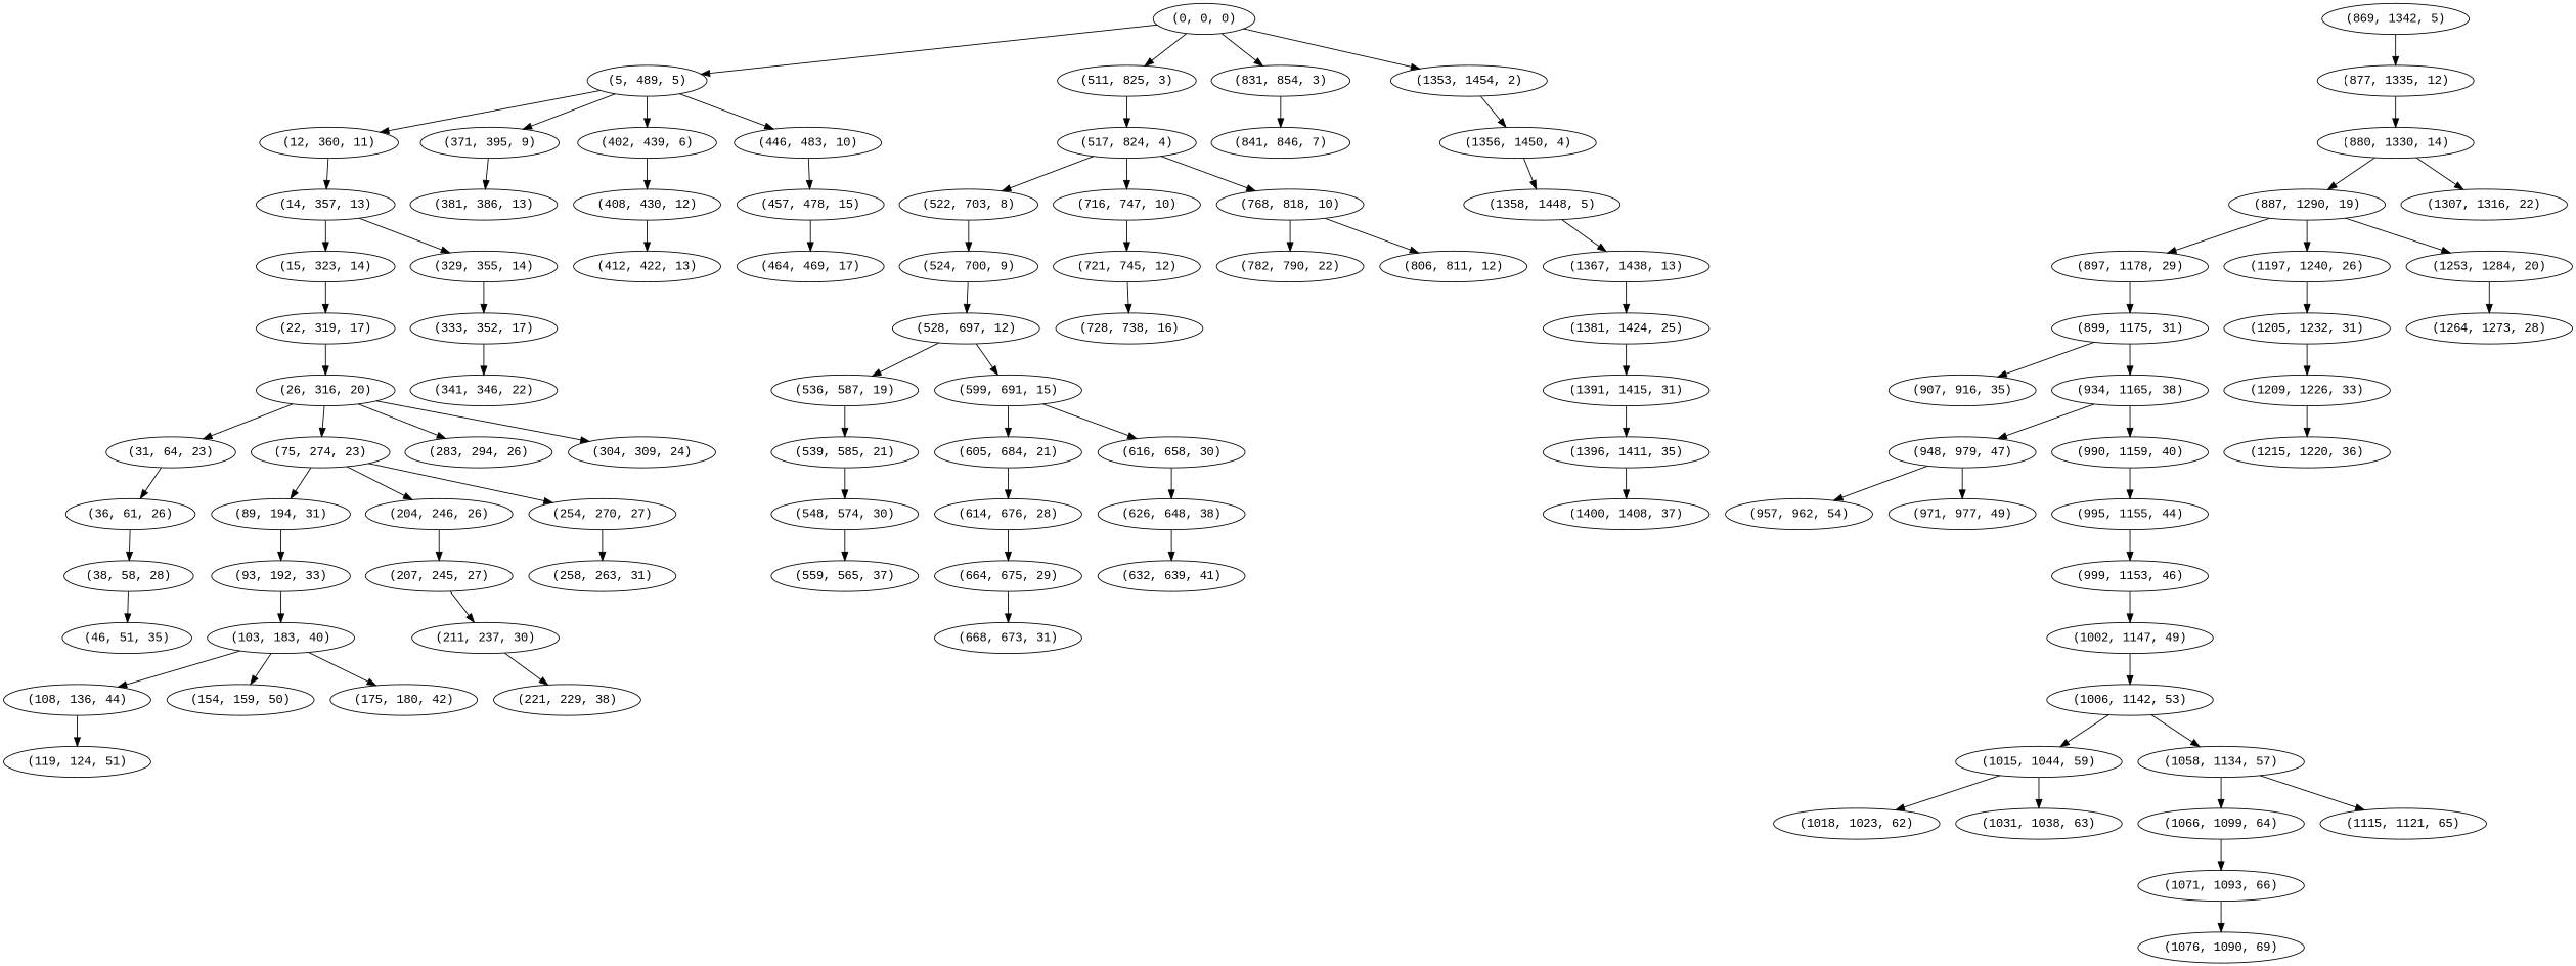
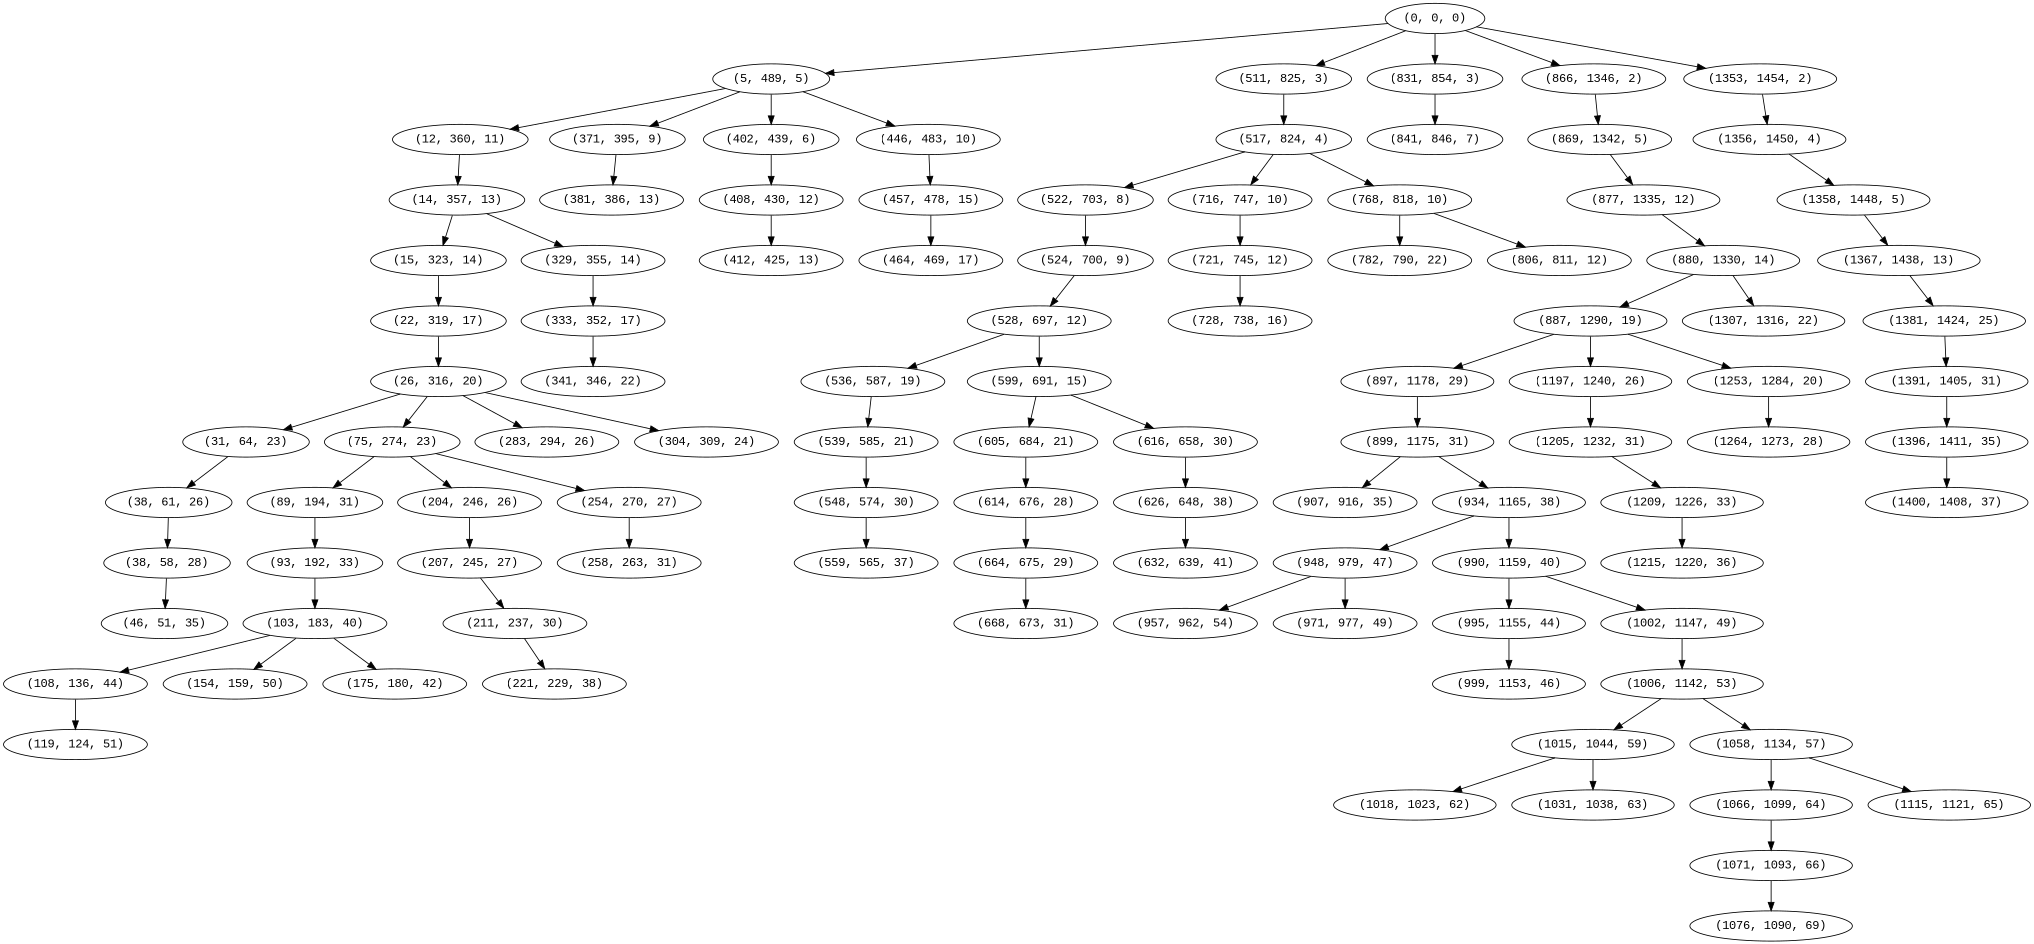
  digraph {
    fontname="Liberation Mono"
    node [fontname="Liberation Mono"]
    edge [fontname="Liberation Mono"]
    "(0, 0, 0)"
    "(5, 489, 5)"
    "(511, 825, 3)"
    "(831, 854, 3)"
+   "(866, 1346, 2)"
    "(1353, 1454, 2)"
    "(12, 360, 11)"
    "(371, 395, 9)"
    "(402, 439, 6)"
    "(446, 483, 10)"
    "(517, 824, 4)"
    "(841, 846, 7)"
    "(869, 1342, 5)"
    "(1356, 1450, 4)"
    "(14, 357, 13)"
    "(381, 386, 13)"
    "(408, 430, 12)"
    "(457, 478, 15)"
    "(15, 323, 14)"
    "(329, 355, 14)"
    "(22, 319, 17)"
    "(333, 352, 17)"
    "(26, 316, 20)"
    "(31, 64, 23)"
    "(75, 274, 23)"
    "(283, 294, 26)"
    "(304, 309, 24)"
-   "(36, 61, 26)"
+   "(36, 61, 26)" [label="(38, 61, 26)"]
    "(89, 194, 31)"
    "(204, 246, 26)"
    "(254, 270, 27)"
    "(38, 58, 28)"
    "(46, 51, 35)"
    "(93, 192, 33)"
    "(207, 245, 27)"
    "(258, 263, 31)"
    "(103, 183, 40)"
    "(108, 136, 44)"
    "(154, 159, 50)"
    "(175, 180, 42)"
    "(119, 124, 51)"
    "(211, 237, 30)"
    "(221, 229, 38)"
    "(341, 346, 22)"
-   "(412, 425, 13)" [label="(412, 422, 13)"]
+   "(412, 425, 13)"
    "(464, 469, 17)"
    "(522, 703, 8)"
    "(716, 747, 10)"
    "(768, 818, 10)"
    "(524, 700, 9)"
    "(721, 745, 12)"
    "(782, 790, 22)"
    "(806, 811, 12)"
    "(528, 697, 12)"
    "(536, 587, 19)"
    "(599, 691, 15)"
    "(539, 585, 21)"
    "(605, 684, 21)"
    "(616, 658, 30)"
    "(548, 574, 30)"
    "(559, 565, 37)"
    "(614, 676, 28)"
    "(664, 675, 29)"
    "(626, 648, 38)"
    "(668, 673, 31)"
    "(632, 639, 41)"
    "(728, 738, 16)"
    "(877, 1335, 12)"
    "(880, 1330, 14)"
    "(887, 1290, 19)"
    "(1307, 1316, 22)"
    "(897, 1178, 29)"
    "(1197, 1240, 26)"
    "(1253, 1284, 20)"
    "(899, 1175, 31)"
    "(1205, 1232, 31)"
    "(1264, 1273, 28)"
    "(907, 916, 35)"
    "(934, 1165, 38)"
    "(948, 979, 47)"
    "(990, 1159, 40)"
    "(957, 962, 54)"
    "(971, 977, 49)"
    "(995, 1155, 44)"
    "(999, 1153, 46)"
    "(1002, 1147, 49)"
    "(1006, 1142, 53)"
    "(1015, 1044, 59)"
    "(1058, 1134, 57)"
    "(1018, 1023, 62)"
    "(1031, 1038, 63)"
    "(1066, 1099, 64)"
    "(1115, 1121, 65)"
    "(1071, 1093, 66)"
    "(1076, 1090, 69)"
    "(1209, 1226, 33)"
    "(1215, 1220, 36)"
    "(1358, 1448, 5)"
    "(1367, 1438, 13)"
    "(1381, 1424, 25)"
-   "(1391, 1415, 31)"
+   "(1391, 1415, 31)" [label="(1391, 1405, 31)"]
    "(1396, 1411, 35)"
    "(1400, 1408, 37)"
    "(0, 0, 0)" -> "(5, 489, 5)"
    "(0, 0, 0)" -> "(511, 825, 3)"
    "(0, 0, 0)" -> "(831, 854, 3)"
+   "(0, 0, 0)" -> "(866, 1346, 2)"
    "(0, 0, 0)" -> "(1353, 1454, 2)"
    "(5, 489, 5)" -> "(12, 360, 11)"
    "(5, 489, 5)" -> "(371, 395, 9)"
    "(5, 489, 5)" -> "(402, 439, 6)"
    "(5, 489, 5)" -> "(446, 483, 10)"
    "(511, 825, 3)" -> "(517, 824, 4)"
    "(831, 854, 3)" -> "(841, 846, 7)"
+   "(866, 1346, 2)" -> "(869, 1342, 5)"
    "(1353, 1454, 2)" -> "(1356, 1450, 4)"
    "(12, 360, 11)" -> "(14, 357, 13)"
    "(371, 395, 9)" -> "(381, 386, 13)"
    "(402, 439, 6)" -> "(408, 430, 12)"
    "(446, 483, 10)" -> "(457, 478, 15)"
    "(517, 824, 4)" -> "(522, 703, 8)"
    "(517, 824, 4)" -> "(716, 747, 10)"
    "(517, 824, 4)" -> "(768, 818, 10)"
    "(869, 1342, 5)" -> "(877, 1335, 12)"
    "(1356, 1450, 4)" -> "(1358, 1448, 5)"
    "(14, 357, 13)" -> "(15, 323, 14)"
    "(14, 357, 13)" -> "(329, 355, 14)"
    "(408, 430, 12)" -> "(412, 425, 13)"
    "(457, 478, 15)" -> "(464, 469, 17)"
    "(15, 323, 14)" -> "(22, 319, 17)"
    "(329, 355, 14)" -> "(333, 352, 17)"
    "(22, 319, 17)" -> "(26, 316, 20)"
    "(333, 352, 17)" -> "(341, 346, 22)"
    "(26, 316, 20)" -> "(31, 64, 23)"
    "(26, 316, 20)" -> "(75, 274, 23)"
    "(26, 316, 20)" -> "(283, 294, 26)"
    "(26, 316, 20)" -> "(304, 309, 24)"
    "(31, 64, 23)" -> "(36, 61, 26)"
    "(75, 274, 23)" -> "(89, 194, 31)"
    "(75, 274, 23)" -> "(204, 246, 26)"
    "(75, 274, 23)" -> "(254, 270, 27)"
    "(36, 61, 26)" -> "(38, 58, 28)"
    "(89, 194, 31)" -> "(93, 192, 33)"
    "(204, 246, 26)" -> "(207, 245, 27)"
    "(254, 270, 27)" -> "(258, 263, 31)"
    "(38, 58, 28)" -> "(46, 51, 35)"
    "(93, 192, 33)" -> "(103, 183, 40)"
    "(207, 245, 27)" -> "(211, 237, 30)"
    "(103, 183, 40)" -> "(108, 136, 44)"
    "(103, 183, 40)" -> "(154, 159, 50)"
    "(103, 183, 40)" -> "(175, 180, 42)"
    "(108, 136, 44)" -> "(119, 124, 51)"
    "(211, 237, 30)" -> "(221, 229, 38)"
    "(522, 703, 8)" -> "(524, 700, 9)"
    "(716, 747, 10)" -> "(721, 745, 12)"
    "(768, 818, 10)" -> "(782, 790, 22)"
    "(768, 818, 10)" -> "(806, 811, 12)"
    "(524, 700, 9)" -> "(528, 697, 12)"
    "(721, 745, 12)" -> "(728, 738, 16)"
    "(528, 697, 12)" -> "(536, 587, 19)"
    "(528, 697, 12)" -> "(599, 691, 15)"
    "(536, 587, 19)" -> "(539, 585, 21)"
    "(599, 691, 15)" -> "(605, 684, 21)"
    "(599, 691, 15)" -> "(616, 658, 30)"
    "(539, 585, 21)" -> "(548, 574, 30)"
    "(605, 684, 21)" -> "(614, 676, 28)"
    "(616, 658, 30)" -> "(626, 648, 38)"
    "(548, 574, 30)" -> "(559, 565, 37)"
    "(614, 676, 28)" -> "(664, 675, 29)"
    "(664, 675, 29)" -> "(668, 673, 31)"
    "(626, 648, 38)" -> "(632, 639, 41)"
    "(877, 1335, 12)" -> "(880, 1330, 14)"
    "(880, 1330, 14)" -> "(887, 1290, 19)"
    "(880, 1330, 14)" -> "(1307, 1316, 22)"
    "(887, 1290, 19)" -> "(897, 1178, 29)"
    "(887, 1290, 19)" -> "(1197, 1240, 26)"
    "(887, 1290, 19)" -> "(1253, 1284, 20)"
    "(897, 1178, 29)" -> "(899, 1175, 31)"
    "(1197, 1240, 26)" -> "(1205, 1232, 31)"
    "(1253, 1284, 20)" -> "(1264, 1273, 28)"
    "(899, 1175, 31)" -> "(907, 916, 35)"
    "(899, 1175, 31)" -> "(934, 1165, 38)"
    "(1205, 1232, 31)" -> "(1209, 1226, 33)"
    "(934, 1165, 38)" -> "(948, 979, 47)"
    "(934, 1165, 38)" -> "(990, 1159, 40)"
    "(948, 979, 47)" -> "(957, 962, 54)"
    "(948, 979, 47)" -> "(971, 977, 49)"
    "(990, 1159, 40)" -> "(995, 1155, 44)"
    "(995, 1155, 44)" -> "(999, 1153, 46)"
-   "(999, 1153, 46)" -> "(1002, 1147, 49)"
+   "(990, 1159, 40)" -> "(1002, 1147, 49)"
    "(1002, 1147, 49)" -> "(1006, 1142, 53)"
    "(1006, 1142, 53)" -> "(1015, 1044, 59)"
    "(1006, 1142, 53)" -> "(1058, 1134, 57)"
    "(1015, 1044, 59)" -> "(1018, 1023, 62)"
    "(1015, 1044, 59)" -> "(1031, 1038, 63)"
    "(1058, 1134, 57)" -> "(1066, 1099, 64)"
    "(1058, 1134, 57)" -> "(1115, 1121, 65)"
    "(1066, 1099, 64)" -> "(1071, 1093, 66)"
    "(1071, 1093, 66)" -> "(1076, 1090, 69)"
    "(1209, 1226, 33)" -> "(1215, 1220, 36)"
    "(1358, 1448, 5)" -> "(1367, 1438, 13)"
    "(1367, 1438, 13)" -> "(1381, 1424, 25)"
    "(1381, 1424, 25)" -> "(1391, 1415, 31)"
    "(1391, 1415, 31)" -> "(1396, 1411, 35)"
    "(1396, 1411, 35)" -> "(1400, 1408, 37)"
  }
